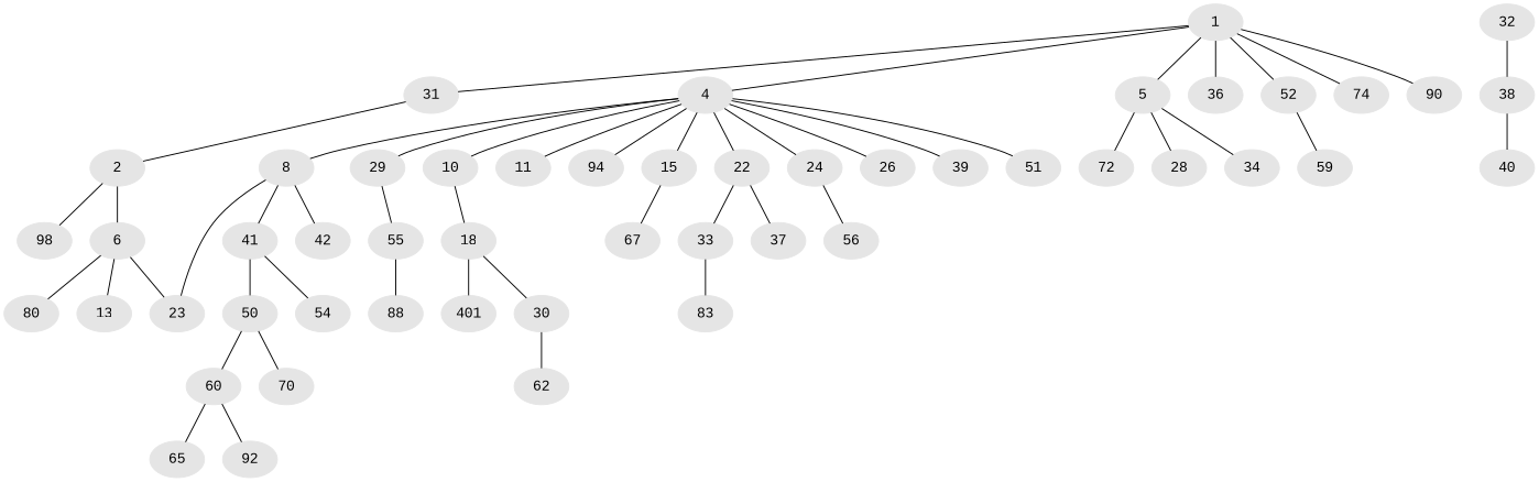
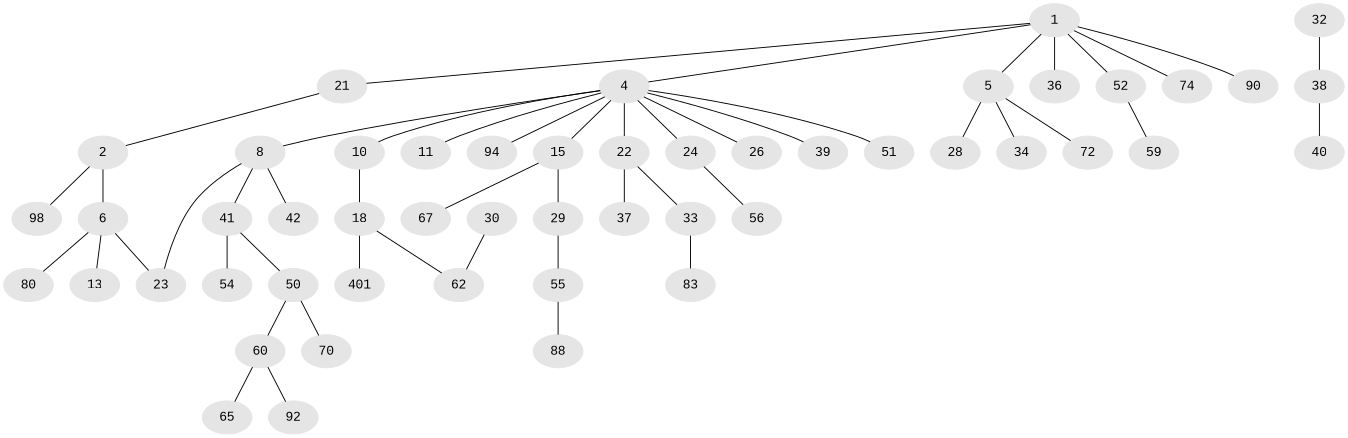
  graph {
    fontname="Liberation Mono"
    node [color=gray90 fontname="Liberation Mono" style=filled]
    edge [fontname="Liberation Mono"]
    1 [super="+3"]
    4 [super="+7+9+21+102"]
    5
-   31
+   31 [label=21]
    36 [super="+45"]
    52
    74
    90
    2
    6
    98
    8 [super="+17+16"]
    10
    11 [super="+20"]
    n15 [label=94]
    15
    22 [super="+100+94+27"]
    24 [super="+53"]
    26
    39 [super="+99"]
    51
    28 [super="+84+43"]
    34
    72
    59 [super="+64"]
    13
    80
    23 [super="+77+35"]
    41 [super="+44+47+49"]
    42 [super="+61"]
    18 [super="+19"]
    29
    67
    33
    37
    56
    32
    38
    50
    54 [super="+57+63"]
    30 [super="+68+79"]
    n42 [label=401]
    55
    62
    83
    88 [super="+95"]
    40
    60
    70
    65
    92
    1 -- 4
    1 -- 5
    1 -- 31
    1 -- 36
    1 -- 52
    1 -- 74
    1 -- 90
    4 -- 8
    4 -- 10
    4 -- 11
    4 -- n15
    4 -- 15
    4 -- 22
    4 -- 24
    4 -- 26
    4 -- 39
    4 -- 51
    5 -- 28
    5 -- 34
    5 -- 72
    31 -- 2
    52 -- 59
    2 -- 6
    2 -- 98
    6 -- 13
    6 -- 80
    6 -- 23
    8 -- 23
    8 -- 41
    8 -- 42
    10 -- 18
-   4 -- 29
+   15 -- 29
    15 -- 67
    22 -- 33
    22 -- 37
    24 -- 56
    41 -- 50
    41 -- 54
-   18 -- 30
+   18 -- 62
    18 -- n42
    29 -- 55
    33 -- 83
    32 -- 38
    38 -- 40
    50 -- 60
    50 -- 70
    30 -- 62
    55 -- 88
    60 -- 65
    60 -- 92
  }
